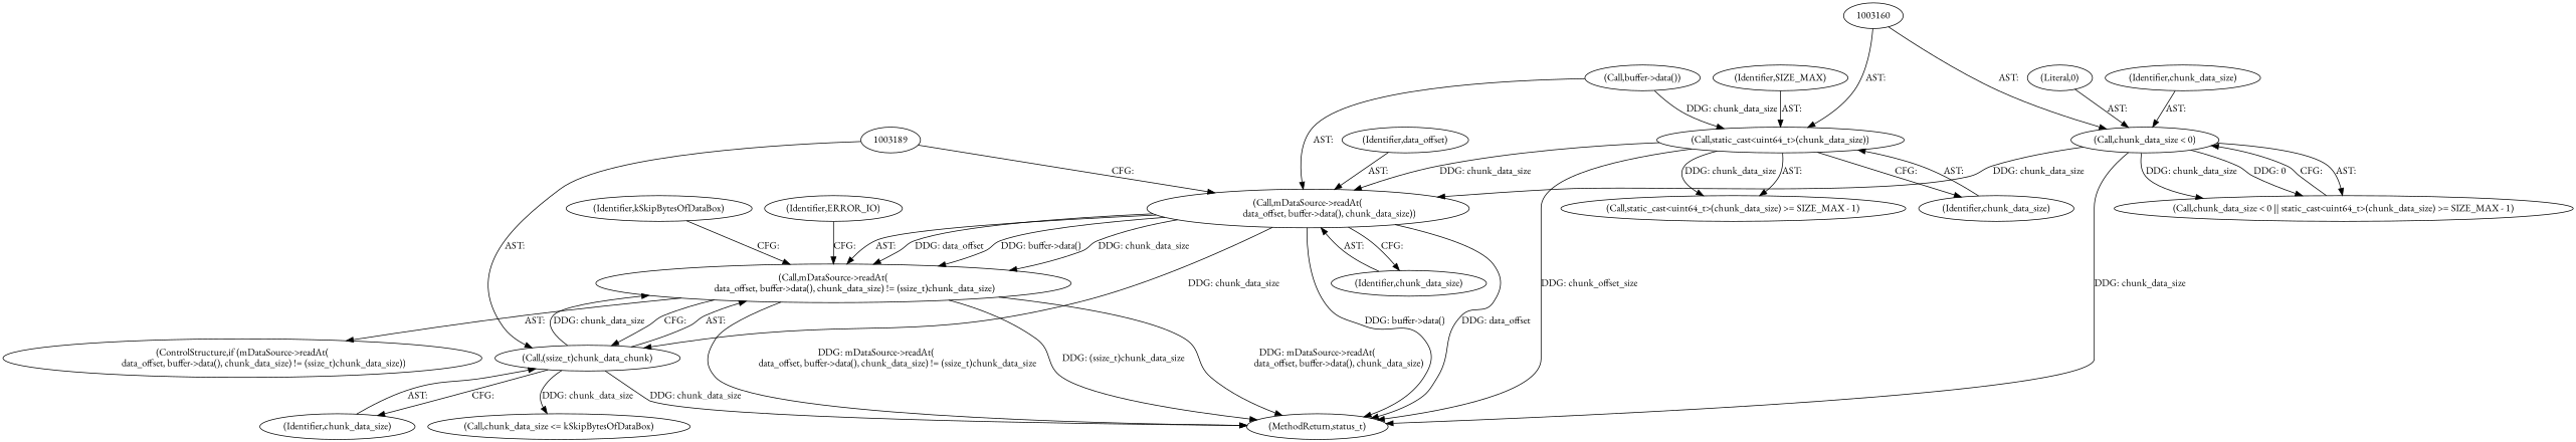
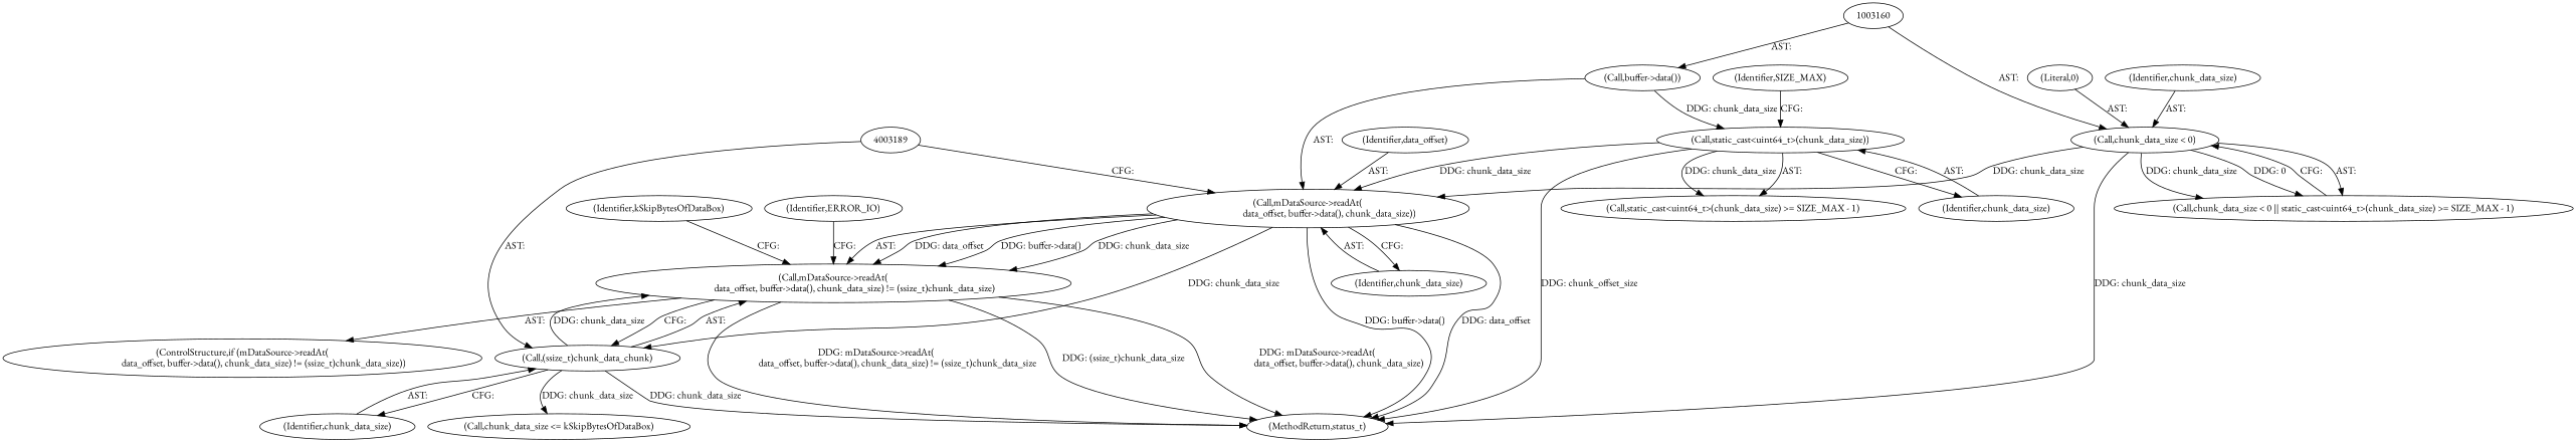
  digraph {
    fontname="EB Garamond"
    node [fontname="EB Garamond"]
    edge [fontname="EB Garamond"]
    n1 [label="(Call,mDataSource->readAt(\n                    data_offset, buffer->data(), chunk_data_size) != (ssize_t)chunk_data_size)"]
    n2 [label="(Call,(ssize_t)chunk_data_chunk)"]
    n3 [label="(MethodReturn,status_t)"]
    n4 [label="(ControlStructure,if (mDataSource->readAt(\n                    data_offset, buffer->data(), chunk_data_size) != (ssize_t)chunk_data_size))"]
    n5 [label="(Call,chunk_data_size <= kSkipBytesOfDataBox)"]
    n6 [label="(Identifier,chunk_data_size)"]
    n7 [label="(Call,mDataSource->readAt(\n                    data_offset, buffer->data(), chunk_data_size))"]
    n8 [label="(Identifier,chunk_data_size)"]
    n9 [label="(Call,static_cast<uint64_t>(chunk_data_size))"]
    n10 [label="(Identifier,chunk_data_size)"]
    n11 [label="(Call,static_cast<uint64_t>(chunk_data_size) >= SIZE_MAX - 1)"]
    n12 [label="(Call,chunk_data_size < 0)"]
    n13 [label="(Call,chunk_data_size < 0 || static_cast<uint64_t>(chunk_data_size) >= SIZE_MAX - 1)"]
    n14 [label="(Literal,0)"]
    n15 [label="(Identifier,data_offset)"]
    n16 [label="(Identifier,chunk_data_size)"]
    n17 [label="(Call,buffer->data())"]
    n18 [label="(Identifier,kSkipBytesOfDataBox)"]
    n19 [label="(Identifier,ERROR_IO)"]
    n20 [label="(Identifier,SIZE_MAX)"]
-   1003189
+   1003189 [label=4003189]
    1003160
    n1 -> n2 [label="CFG: "]
    n1 -> n3 [label="DDG: mDataSource->readAt(\n                    data_offset, buffer->data(), chunk_data_size) != (ssize_t)chunk_data_size"]
    n1 -> n3 [label="DDG: (ssize_t)chunk_data_size"]
    n1 -> n3 [label="DDG: mDataSource->readAt(\n                    data_offset, buffer->data(), chunk_data_size)"]
    n1 -> n4 [label="AST: "]
    n2 -> n1 [label="AST: "]
    n2 -> n1 [label="DDG: chunk_data_size"]
    n2 -> n3 [label="DDG: chunk_data_size"]
    n2 -> n5 [label="DDG: chunk_data_size"]
    n2 -> n6 [label="CFG: "]
    n6 -> n2 [label="AST: "]
    n7 -> n1 [label="AST: "]
    n7 -> n1 [label="DDG: data_offset"]
    n7 -> n1 [label="DDG: buffer->data()"]
    n7 -> n1 [label="DDG: chunk_data_size"]
    n7 -> n2 [label="DDG: chunk_data_size"]
    n7 -> n3 [label="DDG: buffer->data()"]
    n7 -> n3 [label="DDG: data_offset"]
    n7 -> n8 [label="CFG: "]
    n8 -> n7 [label="AST: "]
    n9 -> n3 [label="DDG: chunk_offset_size"]
    n9 -> n7 [label="DDG: chunk_data_size"]
    n9 -> n10 [label="CFG: "]
    n9 -> n11 [label="AST: "]
    n9 -> n11 [label="DDG: chunk_data_size"]
    n10 -> n9 [label="AST: "]
    n12 -> n3 [label="DDG: chunk_data_size"]
    n12 -> n7 [label="DDG: chunk_data_size"]
    n12 -> n13 [label="AST: "]
    n12 -> n13 [label="DDG: chunk_data_size"]
    n12 -> n13 [label="DDG: 0"]
    n13 -> n12 [label="CFG: "]
    n14 -> n12 [label="AST: "]
    n15 -> n7 [label="AST: "]
    n16 -> n12 [label="AST: "]
    n17 -> n7 [label="AST: "]
    n17 -> n9 [label="DDG: chunk_data_size"]
    n18 -> n1 [label="CFG: "]
    n19 -> n1 [label="CFG: "]
-   n20 -> n9 [label="AST: "]
+   n20 -> n9 [label="CFG: "]
    1003189 -> n2 [label="AST: "]
    1003189 -> n7 [label="CFG: "]
-   1003160 -> n9 [label="AST: "]
+   1003160 -> n17 [label="AST: "]
    1003160 -> n12 [label="AST: "]
  }
